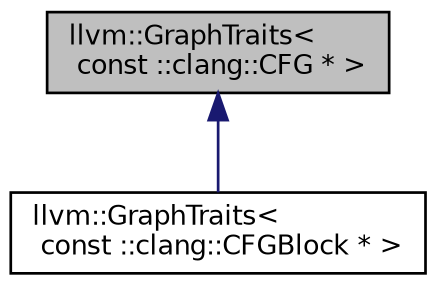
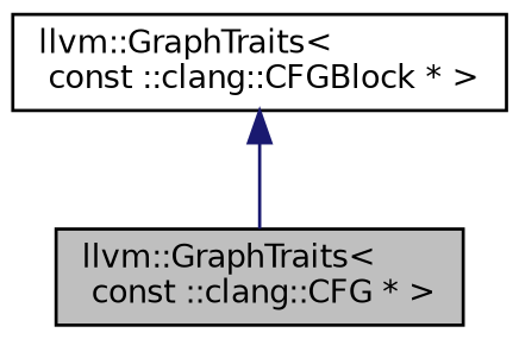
  digraph {
    node [color=black fontname=Helvetica fontsize=10 shape=record]
    n1 [fillcolor=grey75 fontcolor=black height=0.2 label="llvm::GraphTraits\<\l const ::clang::CFG * \>" style=filled width=0.4]
    n2 [height=0.2 label="llvm::GraphTraits\<\l const ::clang::CFGBlock * \>" width=0.4]
-   n1 -> n2 [color=midnightblue dir=back fontname=Helvetica fontsize=10 labelfontname=Helvetica labelfontsize=10 style=solid]
+   n2 -> n1 [color=midnightblue dir=back fontname=Helvetica fontsize=10 labelfontname=Helvetica labelfontsize=10 style=solid]
  }
